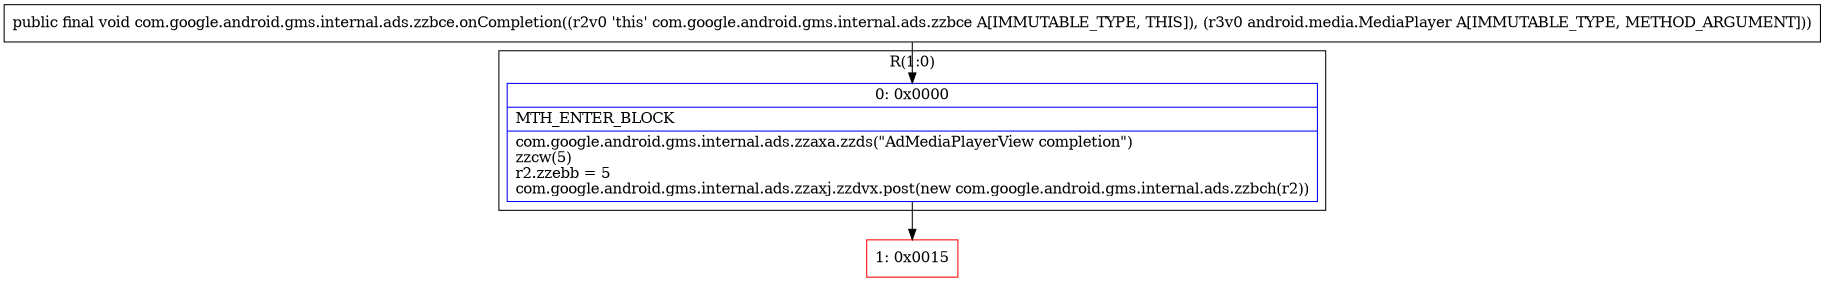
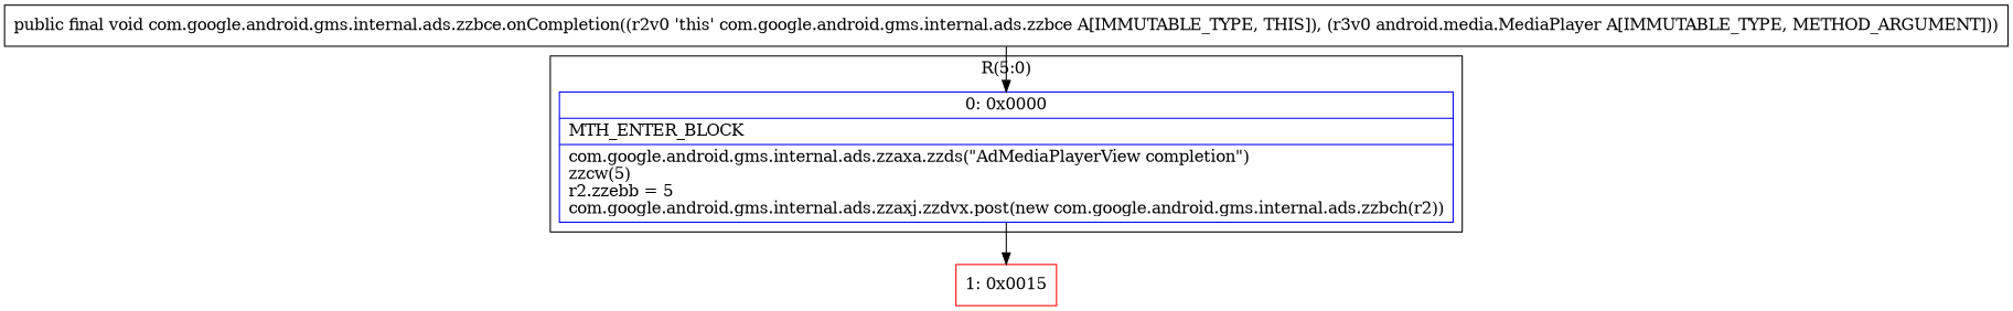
  digraph {
    node [shape=record]
    n1 [color=blue label="{0\:\ 0x0000|MTH_ENTER_BLOCK\l|com.google.android.gms.internal.ads.zzaxa.zzds(\"AdMediaPlayerView completion\")\lzzcw(5)\lr2.zzebb = 5\lcom.google.android.gms.internal.ads.zzaxj.zzdvx.post(new com.google.android.gms.internal.ads.zzbch(r2))\l}"]
    n2 [color=red label="{1\:\ 0x0015}"]
    n3 [label="{public final void com.google.android.gms.internal.ads.zzbce.onCompletion((r2v0 'this' com.google.android.gms.internal.ads.zzbce A[IMMUTABLE_TYPE, THIS]), (r3v0 android.media.MediaPlayer A[IMMUTABLE_TYPE, METHOD_ARGUMENT])) }"]
    subgraph cluster_1 {
-     label="R(1:0)"
+     label="R(5:0)"
      n1
    }
    n1 -> n2
    n3 -> n1
  }
